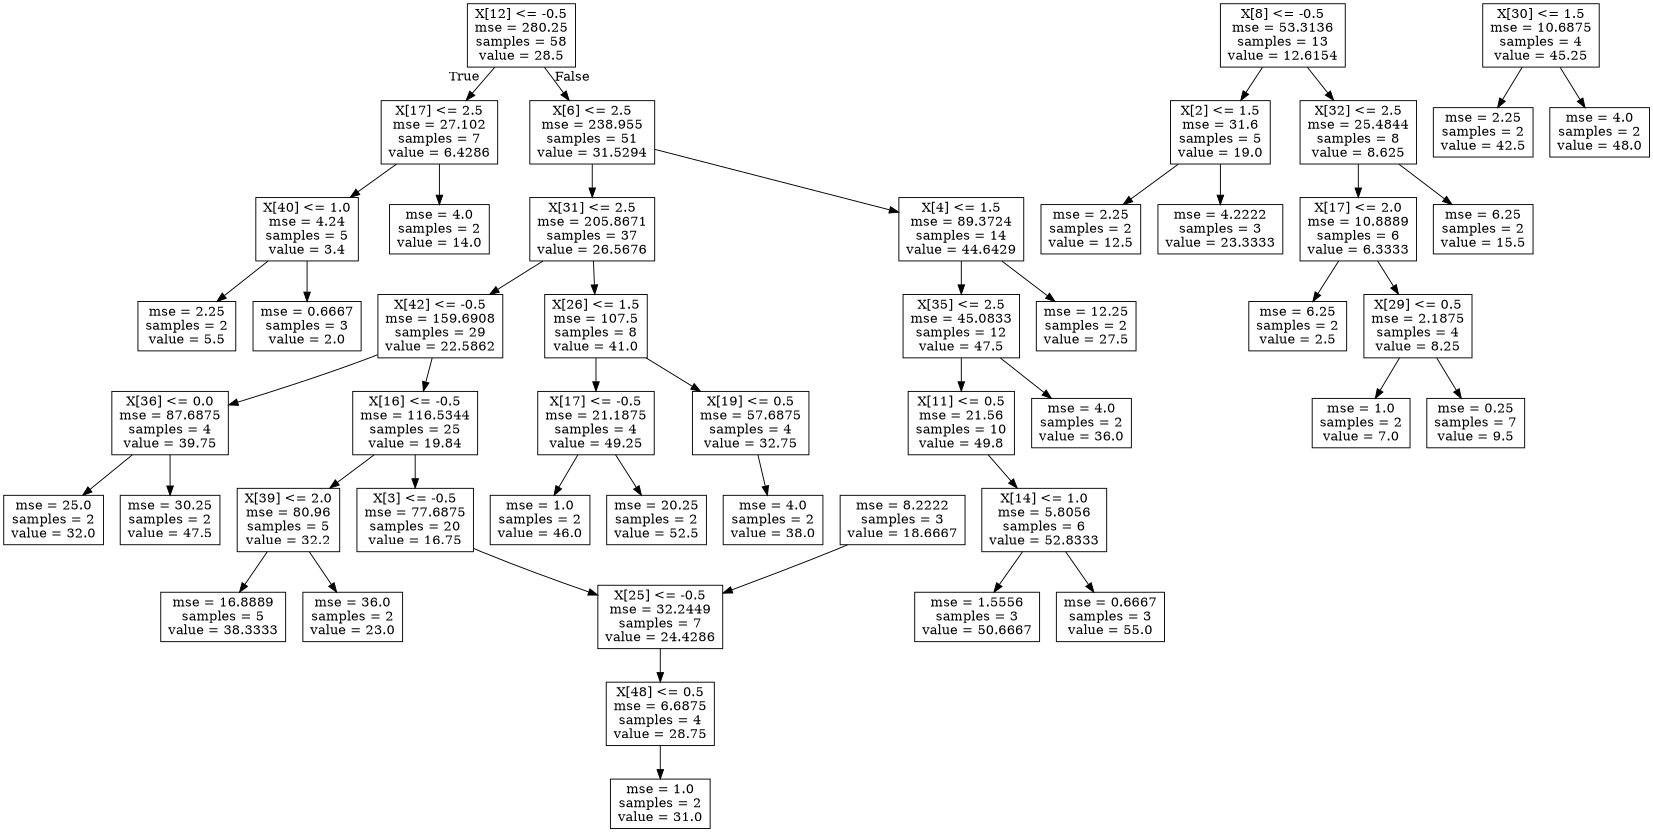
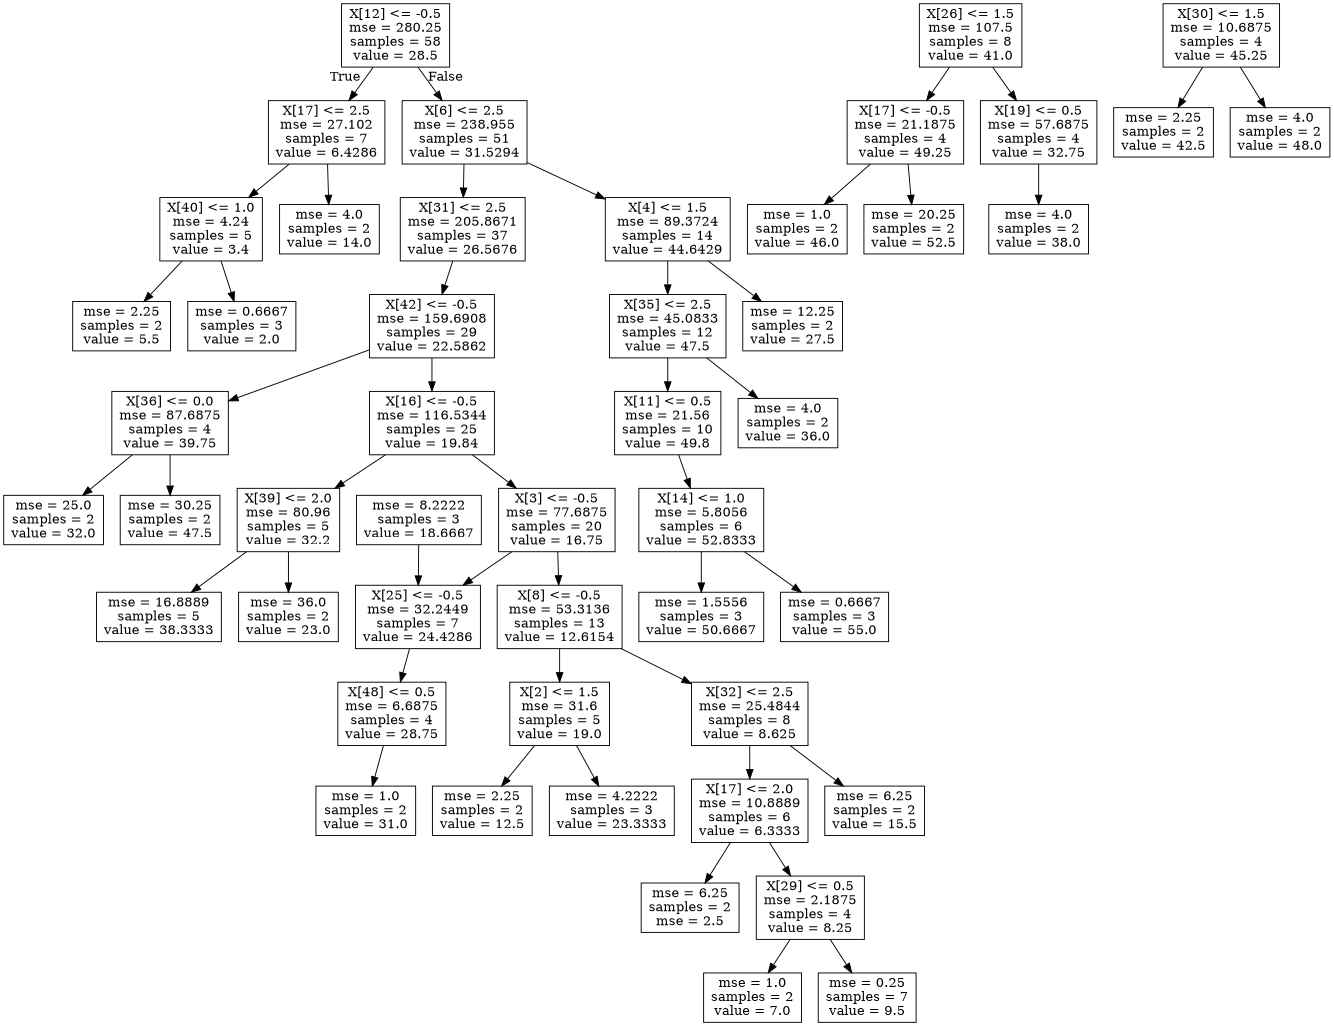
  digraph {
    node [shape=box]
    n1 [label="X[12] <= -0.5\nmse = 280.25\nsamples = 58\nvalue = 28.5"]
    n2 [label="X[17] <= 2.5\nmse = 27.102\nsamples = 7\nvalue = 6.4286"]
    n3 [label="X[6] <= 2.5\nmse = 238.955\nsamples = 51\nvalue = 31.5294"]
    n4 [label="X[40] <= 1.0\nmse = 4.24\nsamples = 5\nvalue = 3.4"]
    n5 [label="mse = 4.0\nsamples = 2\nvalue = 14.0"]
    n6 [label="X[31] <= 2.5\nmse = 205.8671\nsamples = 37\nvalue = 26.5676"]
    n7 [label="X[4] <= 1.5\nmse = 89.3724\nsamples = 14\nvalue = 44.6429"]
    n8 [label="mse = 2.25\nsamples = 2\nvalue = 5.5"]
    n9 [label="mse = 0.6667\nsamples = 3\nvalue = 2.0"]
    n10 [label="X[42] <= -0.5\nmse = 159.6908\nsamples = 29\nvalue = 22.5862"]
    n11 [label="X[26] <= 1.5\nmse = 107.5\nsamples = 8\nvalue = 41.0"]
    n12 [label="X[35] <= 2.5\nmse = 45.0833\nsamples = 12\nvalue = 47.5"]
    n13 [label="mse = 12.25\nsamples = 2\nvalue = 27.5"]
    n14 [label="X[36] <= 0.0\nmse = 87.6875\nsamples = 4\nvalue = 39.75"]
    n15 [label="X[16] <= -0.5\nmse = 116.5344\nsamples = 25\nvalue = 19.84"]
    n16 [label="X[17] <= -0.5\nmse = 21.1875\nsamples = 4\nvalue = 49.25"]
    n17 [label="X[19] <= 0.5\nmse = 57.6875\nsamples = 4\nvalue = 32.75"]
    n18 [label="mse = 25.0\nsamples = 2\nvalue = 32.0"]
    n19 [label="mse = 30.25\nsamples = 2\nvalue = 47.5"]
    n20 [label="X[39] <= 2.0\nmse = 80.96\nsamples = 5\nvalue = 32.2"]
    n21 [label="X[3] <= -0.5\nmse = 77.6875\nsamples = 20\nvalue = 16.75"]
    n22 [label="mse = 16.8889\nsamples = 5\nvalue = 38.3333"]
    n23 [label="mse = 36.0\nsamples = 2\nvalue = 23.0"]
    n24 [label="X[25] <= -0.5\nmse = 32.2449\nsamples = 7\nvalue = 24.4286"]
    n25 [label="X[8] <= -0.5\nmse = 53.3136\nsamples = 13\nvalue = 12.6154"]
    n26 [label="X[48] <= 0.5\nmse = 6.6875\nsamples = 4\nvalue = 28.75"]
    n27 [label="X[2] <= 1.5\nmse = 31.6\nsamples = 5\nvalue = 19.0"]
    n28 [label="X[32] <= 2.5\nmse = 25.4844\nsamples = 8\nvalue = 8.625"]
    n29 [label="mse = 8.2222\nsamples = 3\nvalue = 18.6667"]
    n30 [label="mse = 1.0\nsamples = 2\nvalue = 31.0"]
    n31 [label="mse = 2.25\nsamples = 2\nvalue = 12.5"]
    n32 [label="mse = 4.2222\nsamples = 3\nvalue = 23.3333"]
    n33 [label="X[17] <= 2.0\nmse = 10.8889\nsamples = 6\nvalue = 6.3333"]
    n34 [label="mse = 6.25\nsamples = 2\nvalue = 15.5"]
-   n35 [label="mse = 6.25\nsamples = 2\nvalue = 2.5"]
+   n35 [label="mse = 6.25\nsamples = 2\nmse = 2.5"]
    n36 [label="X[29] <= 0.5\nmse = 2.1875\nsamples = 4\nvalue = 8.25"]
    n37 [label="mse = 1.0\nsamples = 2\nvalue = 7.0"]
    n38 [label="mse = 0.25\nsamples = 7\nvalue = 9.5"]
    n39 [label="mse = 1.0\nsamples = 2\nvalue = 46.0"]
    n40 [label="mse = 20.25\nsamples = 2\nvalue = 52.5"]
    n41 [label="mse = 4.0\nsamples = 2\nvalue = 38.0"]
    n42 [label="X[11] <= 0.5\nmse = 21.56\nsamples = 10\nvalue = 49.8"]
    n43 [label="mse = 4.0\nsamples = 2\nvalue = 36.0"]
    n44 [label="X[14] <= 1.0\nmse = 5.8056\nsamples = 6\nvalue = 52.8333"]
    n45 [label="X[30] <= 1.5\nmse = 10.6875\nsamples = 4\nvalue = 45.25"]
    n46 [label="mse = 2.25\nsamples = 2\nvalue = 42.5"]
    n47 [label="mse = 4.0\nsamples = 2\nvalue = 48.0"]
    n48 [label="mse = 1.5556\nsamples = 3\nvalue = 50.6667"]
    n49 [label="mse = 0.6667\nsamples = 3\nvalue = 55.0"]
    n1 -> n2 [headlabel=True labelangle=45 labeldistance=2.5]
    n1 -> n3 [headlabel=False labelangle=-45 labeldistance=2.5]
    n2 -> n4
    n2 -> n5
    n3 -> n6
    n3 -> n7
    n4 -> n8
    n4 -> n9
    n6 -> n10
-   n6 -> n11
    n7 -> n12
    n7 -> n13
    n10 -> n14
    n10 -> n15
    n11 -> n16
    n11 -> n17
    n12 -> n42
    n12 -> n43
    n14 -> n18
    n14 -> n19
    n15 -> n20
    n15 -> n21
    n16 -> n39
    n16 -> n40
    n17 -> n41
    n20 -> n22
    n20 -> n23
    n21 -> n24
+   n21 -> n25
    n24 -> n26
    n25 -> n27
    n25 -> n28
    n26 -> n30
    n27 -> n31
    n27 -> n32
    n28 -> n33
    n28 -> n34
    n29 -> n24
    n33 -> n35
    n33 -> n36
    n36 -> n37
    n36 -> n38
    n42 -> n44
    n44 -> n48
    n44 -> n49
    n45 -> n46
    n45 -> n47
  }
